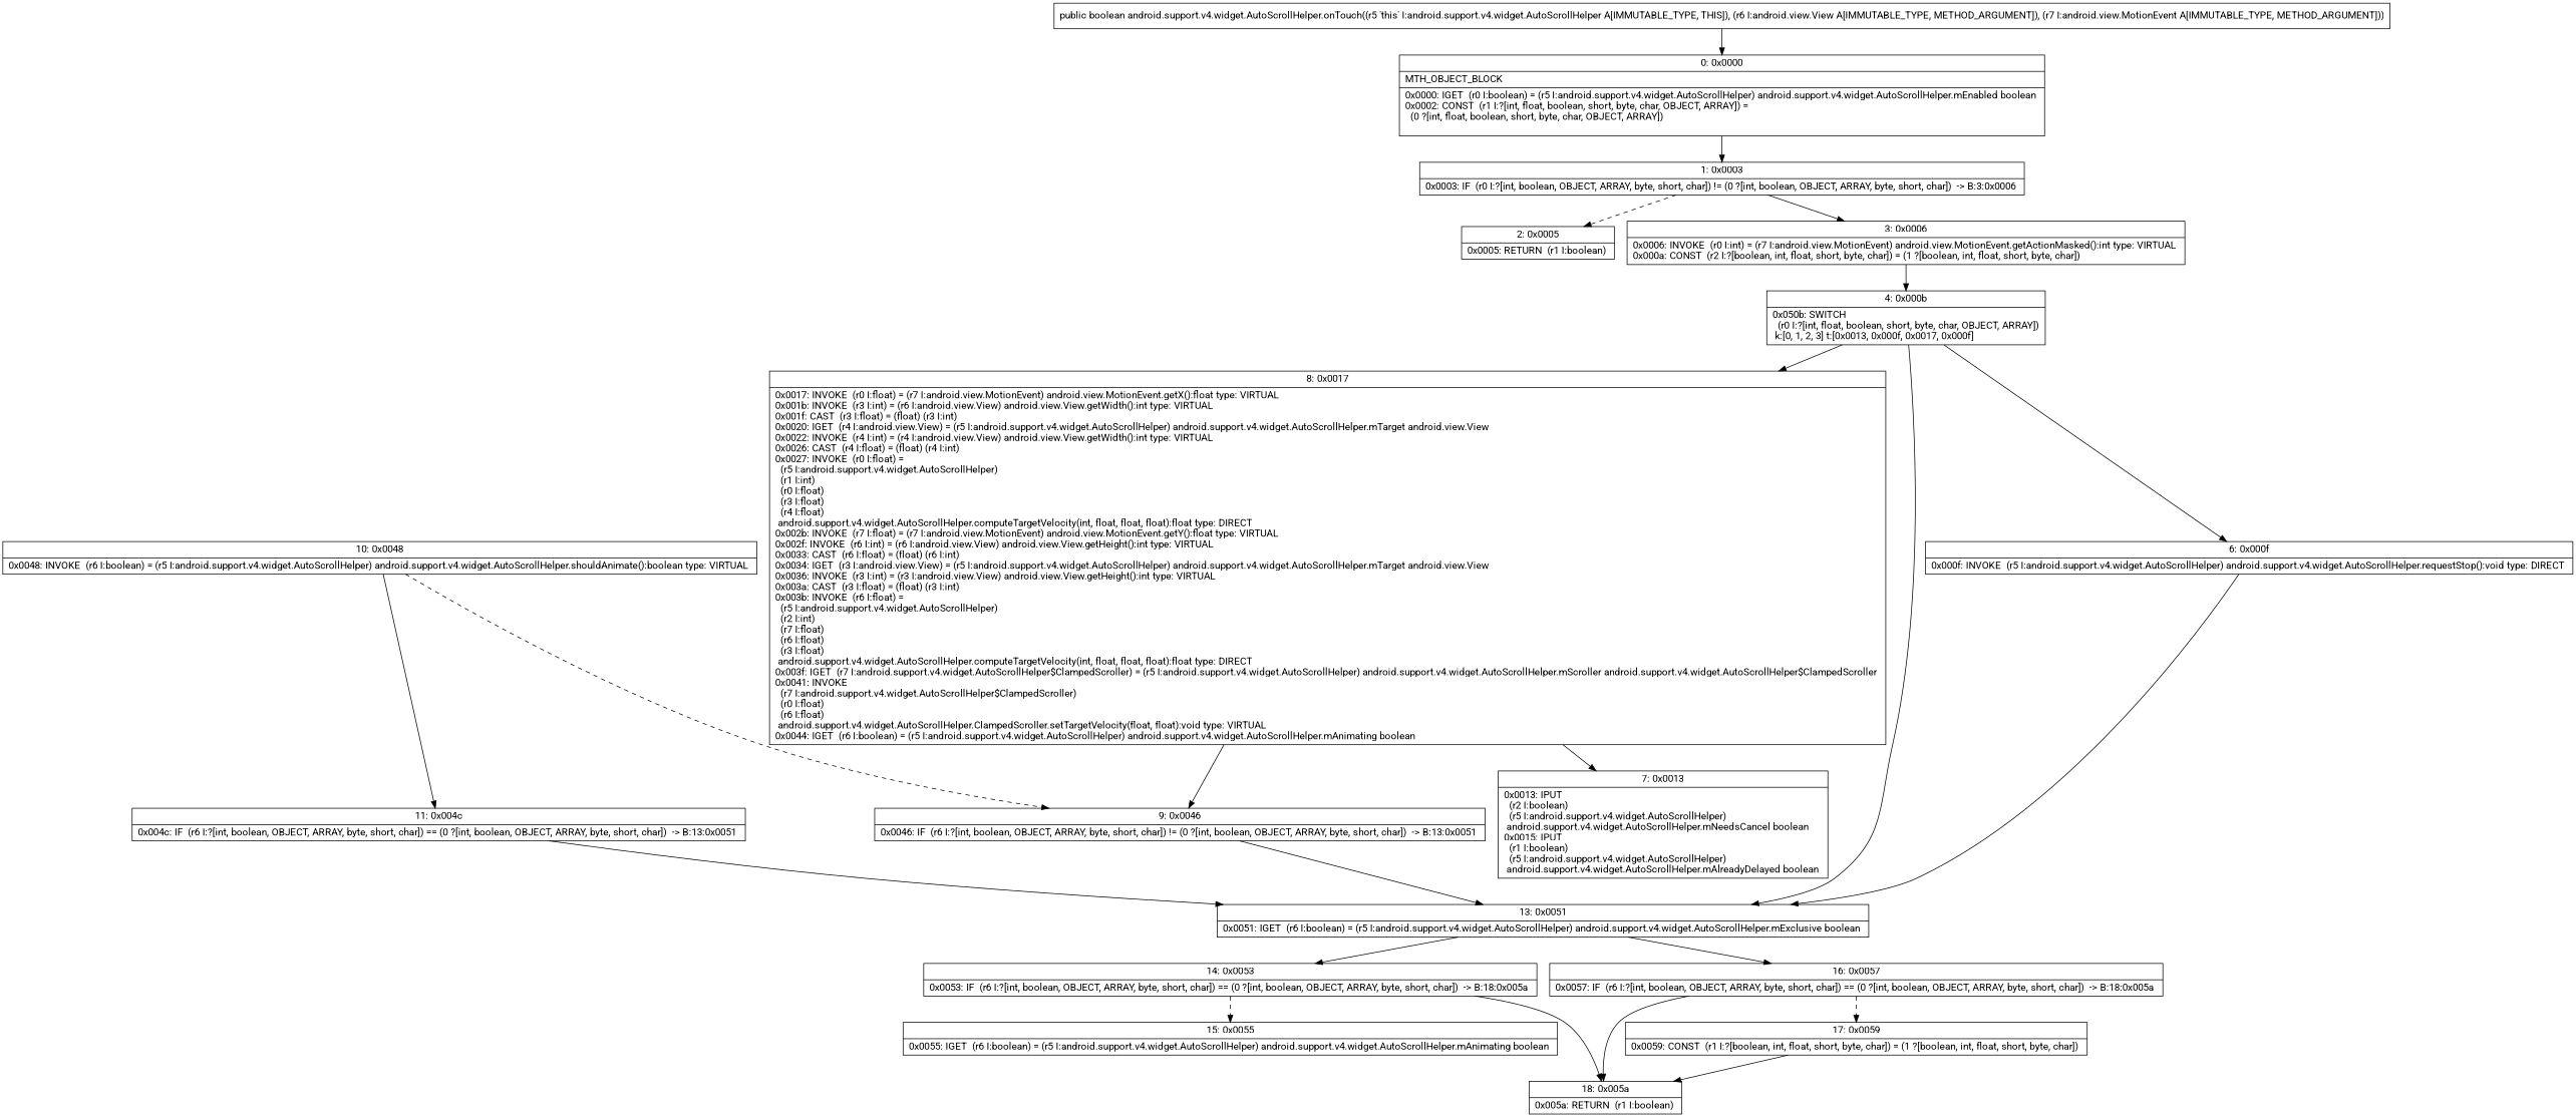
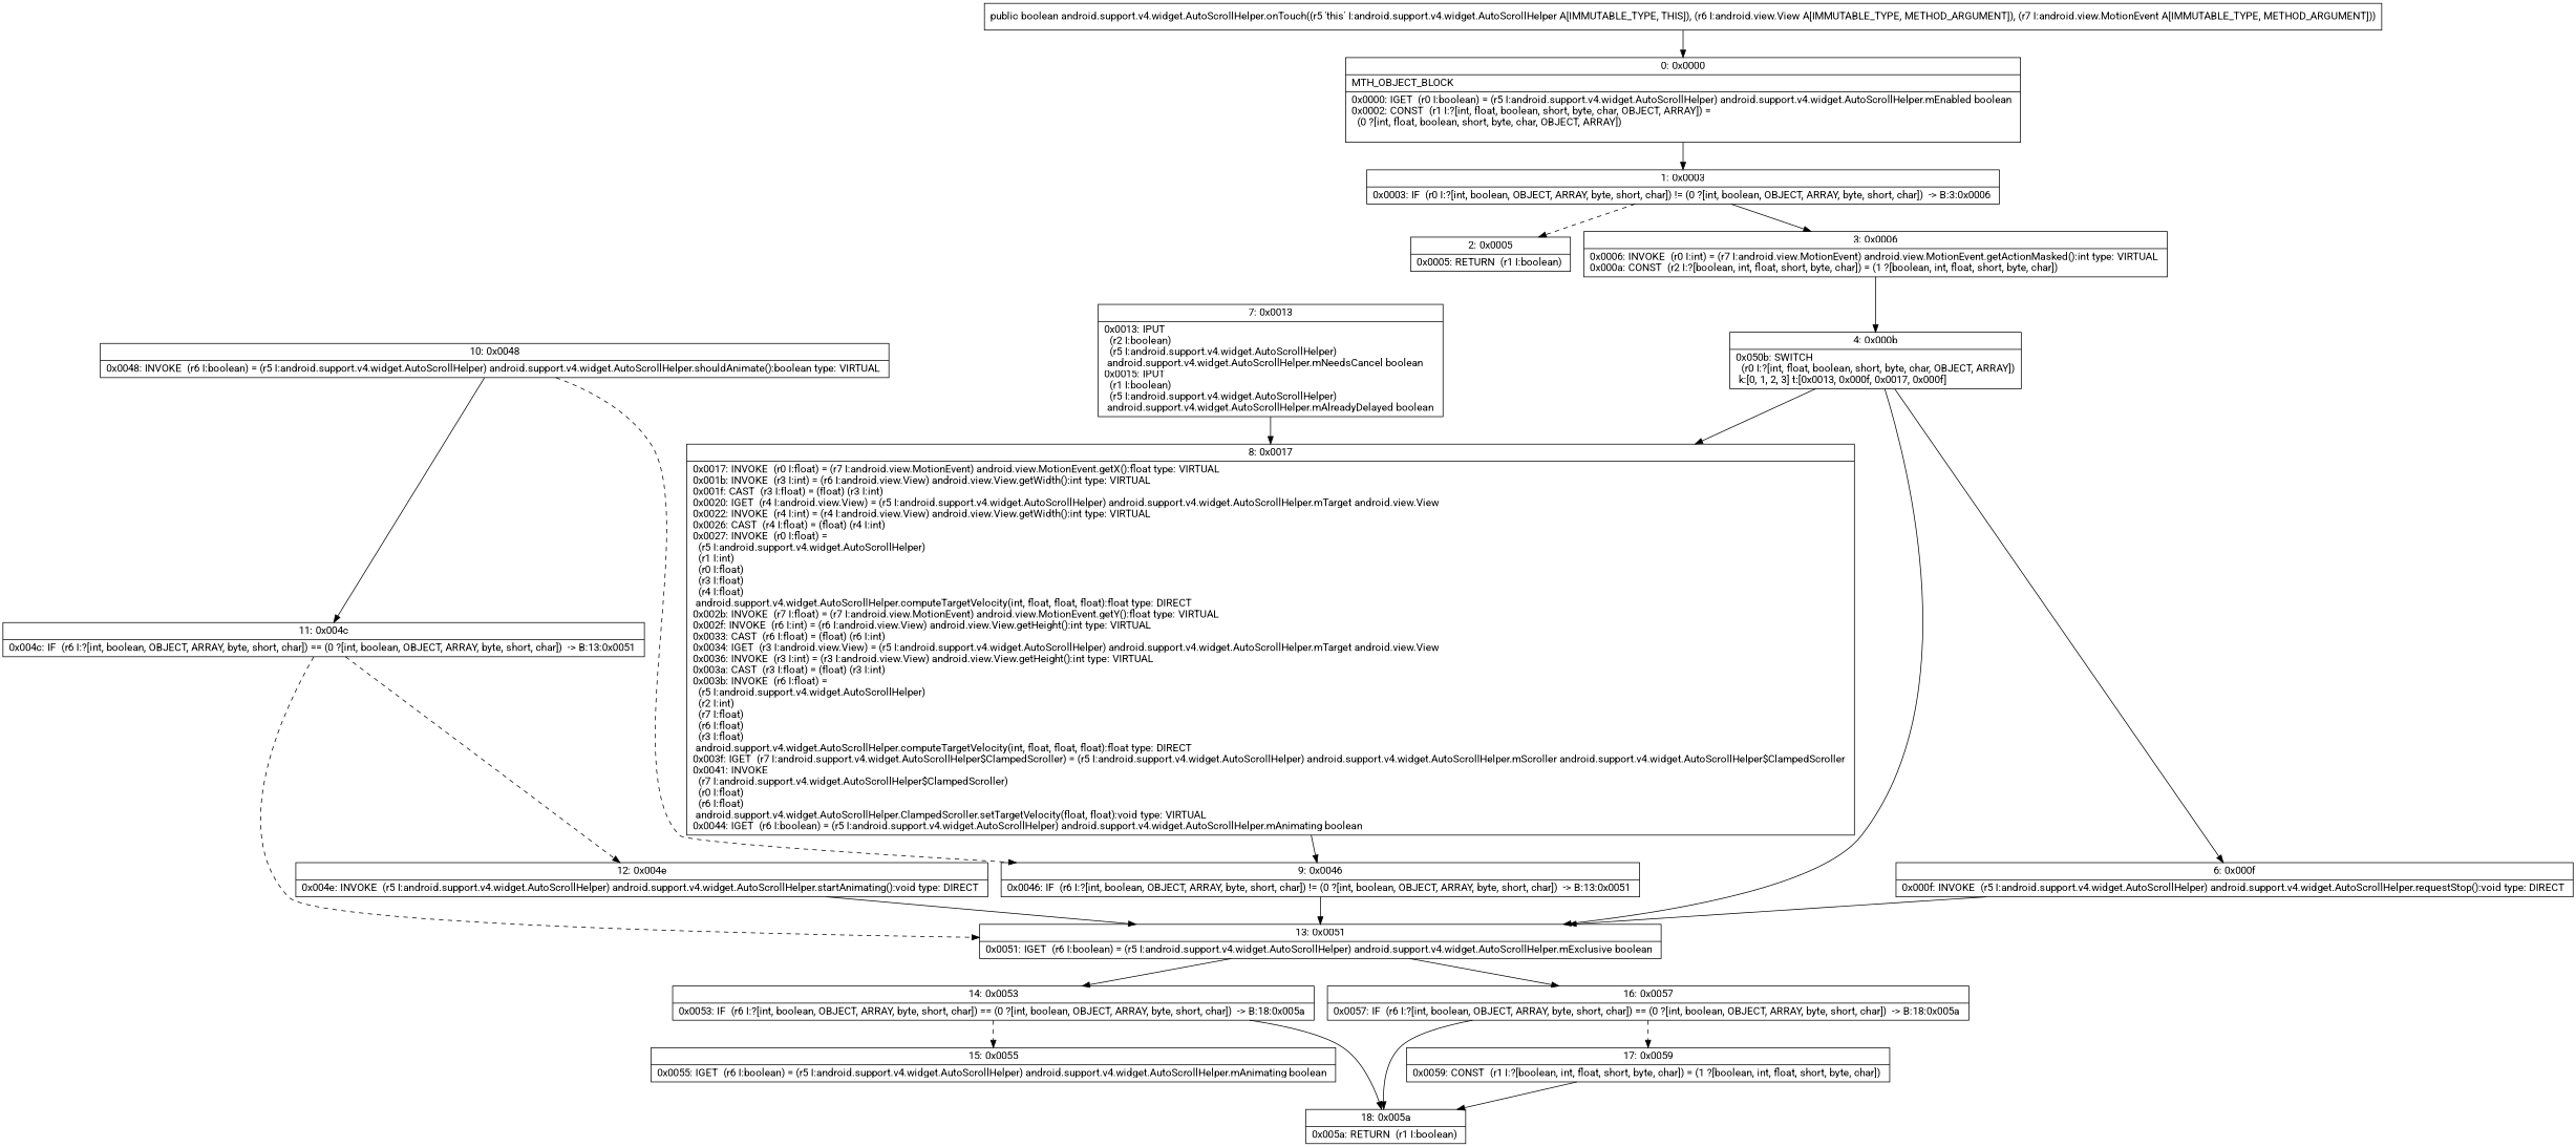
  digraph {
    fontname=Roboto
    node [fontname=Roboto shape=record]
    edge [fontname=Roboto]
    n1 [label="{0\:\ 0x0000|MTH_OBJECT_BLOCK\l|0x0000: IGET  (r0 I:boolean) = (r5 I:android.support.v4.widget.AutoScrollHelper) android.support.v4.widget.AutoScrollHelper.mEnabled boolean \l0x0002: CONST  (r1 I:?[int, float, boolean, short, byte, char, OBJECT, ARRAY]) = \l  (0 ?[int, float, boolean, short, byte, char, OBJECT, ARRAY])\l \l}"]
    n2 [label="{1\:\ 0x0003|0x0003: IF  (r0 I:?[int, boolean, OBJECT, ARRAY, byte, short, char]) != (0 ?[int, boolean, OBJECT, ARRAY, byte, short, char])  \-\> B:3:0x0006 \l}"]
    n3 [label="{2\:\ 0x0005|0x0005: RETURN  (r1 I:boolean) \l}"]
    n4 [label="{3\:\ 0x0006|0x0006: INVOKE  (r0 I:int) = (r7 I:android.view.MotionEvent) android.view.MotionEvent.getActionMasked():int type: VIRTUAL \l0x000a: CONST  (r2 I:?[boolean, int, float, short, byte, char]) = (1 ?[boolean, int, float, short, byte, char]) \l}"]
    n5 [label="{4\:\ 0x000b|0x050b: SWITCH  \l  (r0 I:?[int, float, boolean, short, byte, char, OBJECT, ARRAY])\l k:[0, 1, 2, 3] t:[0x0013, 0x000f, 0x0017, 0x000f] \l}"]
    n6 [label="{6\:\ 0x000f|0x000f: INVOKE  (r5 I:android.support.v4.widget.AutoScrollHelper) android.support.v4.widget.AutoScrollHelper.requestStop():void type: DIRECT \l}"]
    n7 [label="{8\:\ 0x0017|0x0017: INVOKE  (r0 I:float) = (r7 I:android.view.MotionEvent) android.view.MotionEvent.getX():float type: VIRTUAL \l0x001b: INVOKE  (r3 I:int) = (r6 I:android.view.View) android.view.View.getWidth():int type: VIRTUAL \l0x001f: CAST  (r3 I:float) = (float) (r3 I:int) \l0x0020: IGET  (r4 I:android.view.View) = (r5 I:android.support.v4.widget.AutoScrollHelper) android.support.v4.widget.AutoScrollHelper.mTarget android.view.View \l0x0022: INVOKE  (r4 I:int) = (r4 I:android.view.View) android.view.View.getWidth():int type: VIRTUAL \l0x0026: CAST  (r4 I:float) = (float) (r4 I:int) \l0x0027: INVOKE  (r0 I:float) = \l  (r5 I:android.support.v4.widget.AutoScrollHelper)\l  (r1 I:int)\l  (r0 I:float)\l  (r3 I:float)\l  (r4 I:float)\l android.support.v4.widget.AutoScrollHelper.computeTargetVelocity(int, float, float, float):float type: DIRECT \l0x002b: INVOKE  (r7 I:float) = (r7 I:android.view.MotionEvent) android.view.MotionEvent.getY():float type: VIRTUAL \l0x002f: INVOKE  (r6 I:int) = (r6 I:android.view.View) android.view.View.getHeight():int type: VIRTUAL \l0x0033: CAST  (r6 I:float) = (float) (r6 I:int) \l0x0034: IGET  (r3 I:android.view.View) = (r5 I:android.support.v4.widget.AutoScrollHelper) android.support.v4.widget.AutoScrollHelper.mTarget android.view.View \l0x0036: INVOKE  (r3 I:int) = (r3 I:android.view.View) android.view.View.getHeight():int type: VIRTUAL \l0x003a: CAST  (r3 I:float) = (float) (r3 I:int) \l0x003b: INVOKE  (r6 I:float) = \l  (r5 I:android.support.v4.widget.AutoScrollHelper)\l  (r2 I:int)\l  (r7 I:float)\l  (r6 I:float)\l  (r3 I:float)\l android.support.v4.widget.AutoScrollHelper.computeTargetVelocity(int, float, float, float):float type: DIRECT \l0x003f: IGET  (r7 I:android.support.v4.widget.AutoScrollHelper$ClampedScroller) = (r5 I:android.support.v4.widget.AutoScrollHelper) android.support.v4.widget.AutoScrollHelper.mScroller android.support.v4.widget.AutoScrollHelper$ClampedScroller \l0x0041: INVOKE  \l  (r7 I:android.support.v4.widget.AutoScrollHelper$ClampedScroller)\l  (r0 I:float)\l  (r6 I:float)\l android.support.v4.widget.AutoScrollHelper.ClampedScroller.setTargetVelocity(float, float):void type: VIRTUAL \l0x0044: IGET  (r6 I:boolean) = (r5 I:android.support.v4.widget.AutoScrollHelper) android.support.v4.widget.AutoScrollHelper.mAnimating boolean \l}"]
    n8 [label="{13\:\ 0x0051|0x0051: IGET  (r6 I:boolean) = (r5 I:android.support.v4.widget.AutoScrollHelper) android.support.v4.widget.AutoScrollHelper.mExclusive boolean \l}"]
    n9 [label="{7\:\ 0x0013|0x0013: IPUT  \l  (r2 I:boolean)\l  (r5 I:android.support.v4.widget.AutoScrollHelper)\l android.support.v4.widget.AutoScrollHelper.mNeedsCancel boolean \l0x0015: IPUT  \l  (r1 I:boolean)\l  (r5 I:android.support.v4.widget.AutoScrollHelper)\l android.support.v4.widget.AutoScrollHelper.mAlreadyDelayed boolean \l}"]
    n10 [label="{9\:\ 0x0046|0x0046: IF  (r6 I:?[int, boolean, OBJECT, ARRAY, byte, short, char]) != (0 ?[int, boolean, OBJECT, ARRAY, byte, short, char])  \-\> B:13:0x0051 \l}"]
    n11 [label="{14\:\ 0x0053|0x0053: IF  (r6 I:?[int, boolean, OBJECT, ARRAY, byte, short, char]) == (0 ?[int, boolean, OBJECT, ARRAY, byte, short, char])  \-\> B:18:0x005a \l}"]
    n12 [label="{16\:\ 0x0057|0x0057: IF  (r6 I:?[int, boolean, OBJECT, ARRAY, byte, short, char]) == (0 ?[int, boolean, OBJECT, ARRAY, byte, short, char])  \-\> B:18:0x005a \l}"]
    n13 [label="{10\:\ 0x0048|0x0048: INVOKE  (r6 I:boolean) = (r5 I:android.support.v4.widget.AutoScrollHelper) android.support.v4.widget.AutoScrollHelper.shouldAnimate():boolean type: VIRTUAL \l}"]
    n14 [label="{11\:\ 0x004c|0x004c: IF  (r6 I:?[int, boolean, OBJECT, ARRAY, byte, short, char]) == (0 ?[int, boolean, OBJECT, ARRAY, byte, short, char])  \-\> B:13:0x0051 \l}"]
+   n15 [label="{12\:\ 0x004e|0x004e: INVOKE  (r5 I:android.support.v4.widget.AutoScrollHelper) android.support.v4.widget.AutoScrollHelper.startAnimating():void type: DIRECT \l}"]
    n16 [label="{15\:\ 0x0055|0x0055: IGET  (r6 I:boolean) = (r5 I:android.support.v4.widget.AutoScrollHelper) android.support.v4.widget.AutoScrollHelper.mAnimating boolean \l}"]
    n17 [label="{18\:\ 0x005a|0x005a: RETURN  (r1 I:boolean) \l}"]
    n18 [label="{17\:\ 0x0059|0x0059: CONST  (r1 I:?[boolean, int, float, short, byte, char]) = (1 ?[boolean, int, float, short, byte, char]) \l}"]
    n19 [label="{public boolean android.support.v4.widget.AutoScrollHelper.onTouch((r5 'this' I:android.support.v4.widget.AutoScrollHelper A[IMMUTABLE_TYPE, THIS]), (r6 I:android.view.View A[IMMUTABLE_TYPE, METHOD_ARGUMENT]), (r7 I:android.view.MotionEvent A[IMMUTABLE_TYPE, METHOD_ARGUMENT])) }"]
    n1 -> n2
    n2 -> n3 [style=dashed]
    n2 -> n4
    n4 -> n5
    n5 -> n6
    n5 -> n7
    n5 -> n8
    n6 -> n8
    n7 -> n10
    n8 -> n11
    n8 -> n12
-   n7 -> n9
+   n9 -> n7
    n10 -> n8
    n11 -> n16 [style=dashed]
    n11 -> n17
    n12 -> n17
    n12 -> n18 [style=dashed]
    n13 -> n10 [style=dashed]
    n13 -> n14
-   n14 -> n8
+   n14 -> n8 [style=dashed]
+   n14 -> n15 [style=dashed]
+   n15 -> n8
    n18 -> n17
    n19 -> n1
  }
